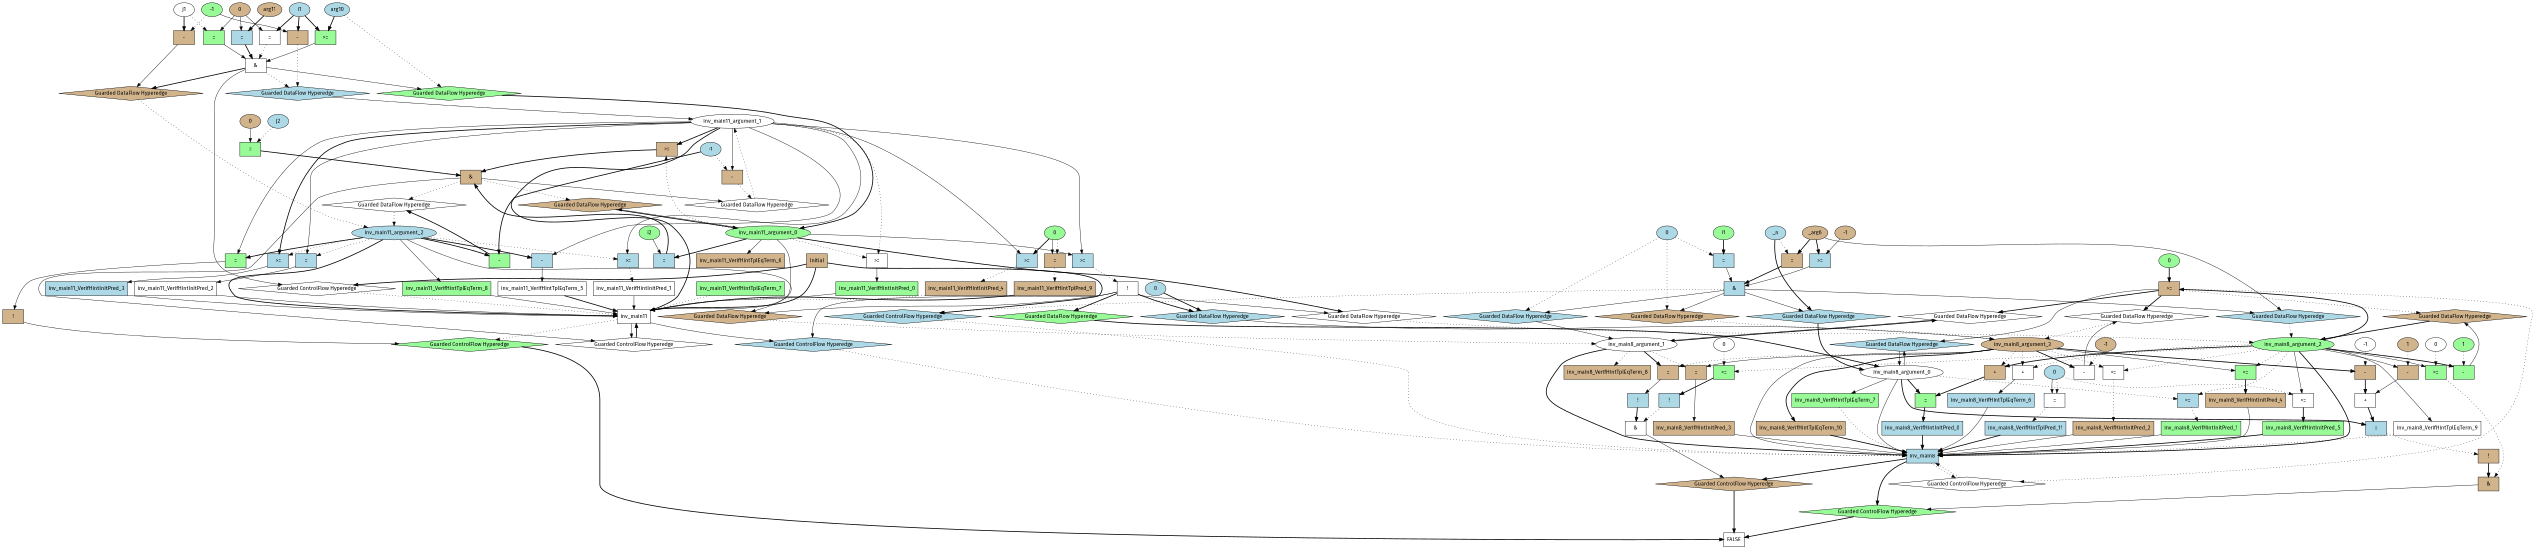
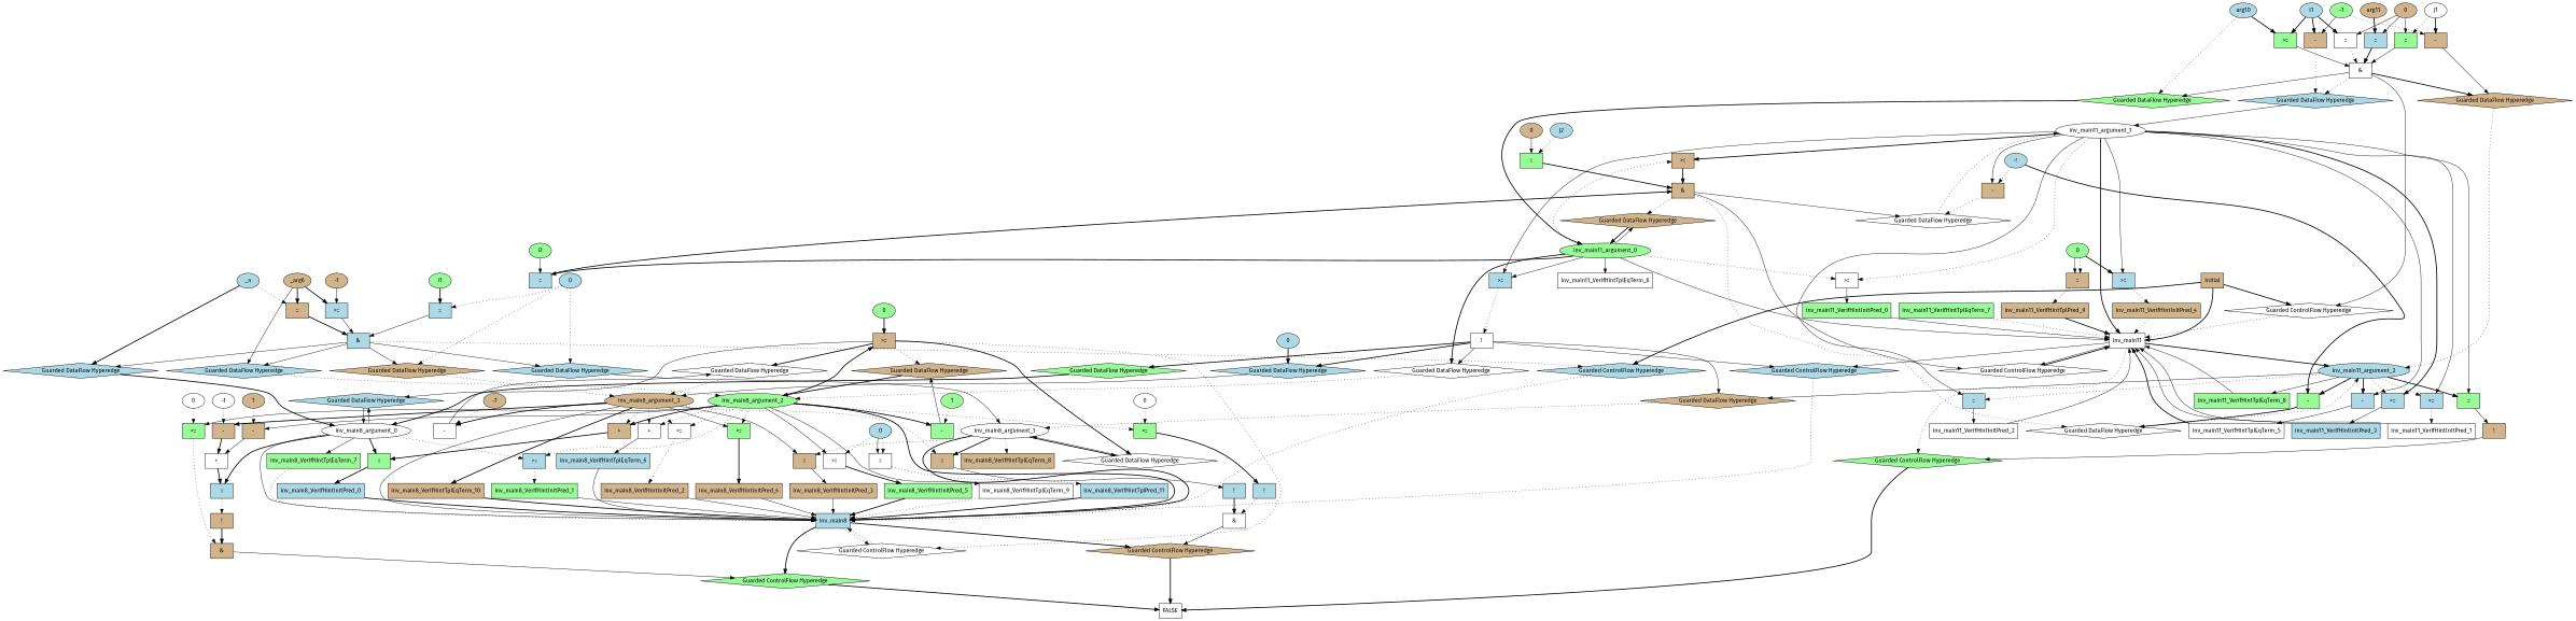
  digraph {
    fontname="Fira Sans"
    node [fillcolor=tan fontname="Fira Sans" shape=rect style=filled]
    edge [fontname="Fira Sans" style=solid]
    n1 [fillcolor=white label=inv_main11]
    n2 [fillcolor=lightblue label="Guarded ControlFlow Hyperedge" shape=diamond]
    n3 [fillcolor=white label="Guarded ControlFlow Hyperedge" shape=diamond]
    n4 [fillcolor=palegreen label="Guarded ControlFlow Hyperedge" shape=diamond]
    n5 [fillcolor=lightblue label=inv_main8]
    n6 [fillcolor=white label=FALSE]
    n7 [fillcolor=white label="Guarded ControlFlow Hyperedge" shape=diamond]
    n8 [fillcolor=palegreen label="Guarded ControlFlow Hyperedge" shape=diamond]
    n9 [label="Guarded ControlFlow Hyperedge" shape=diamond]
    n10 [label=Initial]
    n11 [fillcolor=lightblue label="Guarded ControlFlow Hyperedge" shape=diamond]
    n12 [fillcolor=white label="Guarded ControlFlow Hyperedge" shape=diamond]
    n13 [fillcolor=white label=inv_main8_argument_0 shape=oval]
    n14 [fillcolor=lightblue label="="]
    n15 [fillcolor=lightblue label="Guarded DataFlow Hyperedge" shape=diamond]
    n16 [fillcolor=palegreen label="="]
    n17 [fillcolor=lightblue label=">="]
    n18 [fillcolor=palegreen label=inv_main8_VerifHintTplEqTerm_7]
    n19 [label="!"]
    n20 [fillcolor=lightblue label=inv_main8_VerifHintInitPred_0]
    n21 [fillcolor=palegreen label=inv_main8_VerifHintInitPred_1]
    n22 [fillcolor=white label=inv_main8_argument_1 shape=oval]
    n23 [label="="]
    n24 [fillcolor=white label="Guarded DataFlow Hyperedge" shape=diamond]
    n25 [label="="]
    n26 [label=inv_main8_VerifHintTplEqTerm_8]
    n27 [fillcolor=lightblue label="!"]
    n28 [label=inv_main8_VerifHintInitPred_3]
    n29 [fillcolor=palegreen label=inv_main8_argument_2 shape=oval]
    n30 [label=">="]
    n31 [fillcolor=palegreen label="-"]
    n32 [label="-"]
    n33 [fillcolor=palegreen label=">="]
    n34 [fillcolor=palegreen label=">="]
    n35 [label="+"]
    n36 [fillcolor=white label=">="]
    n37 [fillcolor=palegreen label=">="]
    n38 [fillcolor=white label=">="]
    n39 [fillcolor=white label="+"]
    n40 [fillcolor=white label=inv_main8_VerifHintTplEqTerm_9]
    n41 [label="Guarded DataFlow Hyperedge" shape=diamond]
    n42 [fillcolor=white label="Guarded DataFlow Hyperedge" shape=diamond]
    n43 [fillcolor=white label="+"]
    n44 [label="&"]
    n45 [fillcolor=lightblue label="!"]
    n46 [label=inv_main8_VerifHintInitPred_2]
    n47 [label=inv_main8_VerifHintInitPred_4]
    n48 [fillcolor=palegreen label=inv_main8_VerifHintInitPred_5]
    n49 [fillcolor=lightblue label=inv_main8_VerifHintTplEqTerm_6]
    n50 [label=inv_main8_argument_3 shape=oval]
    n51 [fillcolor=white label="-"]
    n52 [label="-"]
    n53 [label=inv_main8_VerifHintTplEqTerm_10]
    n54 [fillcolor=palegreen label=inv_main11_argument_0 shape=oval]
    n55 [fillcolor=lightblue label=">="]
    n56 [fillcolor=white label="Guarded DataFlow Hyperedge" shape=diamond]
    n57 [label=">="]
    n58 [fillcolor=lightblue label="="]
    n59 [label="Guarded DataFlow Hyperedge" shape=diamond]
    n60 [fillcolor=white label=">="]
-   n61 [label=inv_main11_VerifHintTplEqTerm_6]
+   n61 [fillcolor=white label=inv_main11_VerifHintTplEqTerm_6]
    n62 [fillcolor=white label="!"]
    n63 [label="&"]
    n64 [fillcolor=palegreen label=inv_main11_VerifHintInitPred_0]
    n65 [fillcolor=white label=inv_main11_argument_1 shape=oval]
    n66 [label="-"]
    n67 [fillcolor=palegreen label="="]
    n68 [fillcolor=lightblue label=">="]
    n69 [fillcolor=lightblue label="="]
    n70 [fillcolor=lightblue label=">="]
    n71 [fillcolor=lightblue label=">="]
    n72 [fillcolor=lightblue label="-"]
    n73 [fillcolor=white label="Guarded DataFlow Hyperedge" shape=diamond]
    n74 [label="!"]
    n75 [fillcolor=white label=inv_main11_VerifHintInitPred_1]
    n76 [fillcolor=white label=inv_main11_VerifHintInitPred_2]
    n77 [fillcolor=lightblue label=inv_main11_VerifHintInitPred_3]
    n78 [label=inv_main11_VerifHintInitPred_4]
    n79 [fillcolor=white label=inv_main11_VerifHintTplEqTerm_5]
    n80 [fillcolor=palegreen label=inv_main11_VerifHintTplEqTerm_7]
    n81 [fillcolor=lightblue label=inv_main11_argument_2 shape=oval]
    n82 [fillcolor=palegreen label="-"]
    n83 [label="Guarded DataFlow Hyperedge" shape=diamond]
    n84 [fillcolor=palegreen label=inv_main11_VerifHintTplEqTerm_8]
    n85 [fillcolor=white label="Guarded DataFlow Hyperedge" shape=diamond]
    n86 [fillcolor=palegreen label=0 shape=""]
    n87 [fillcolor=palegreen label=1 shape=""]
    n88 [label=-1 shape=""]
    n89 [fillcolor=lightblue label="Guarded DataFlow Hyperedge" shape=diamond]
    n90 [fillcolor=palegreen label="Guarded DataFlow Hyperedge" shape=diamond]
    n91 [fillcolor=lightblue label=0 shape=""]
    n92 [fillcolor=palegreen label=i2 shape=""]
    n93 [fillcolor=palegreen label="="]
    n94 [fillcolor=lightblue label=j2 shape=""]
    n95 [label=0 shape=""]
    n96 [fillcolor=lightblue label=-1 shape=""]
    n97 [fillcolor=lightblue label="&"]
    n98 [fillcolor=lightblue label="Guarded DataFlow Hyperedge" shape=diamond]
    n99 [fillcolor=lightblue label="Guarded DataFlow Hyperedge" shape=diamond]
    n100 [fillcolor=lightblue label="Guarded DataFlow Hyperedge" shape=diamond]
    n101 [label="Guarded DataFlow Hyperedge" shape=diamond]
    n102 [fillcolor=lightblue label=">="]
    n103 [label=-1 shape=""]
    n104 [label=_arg6 shape=""]
    n105 [label="="]
    n106 [fillcolor=lightblue label="="]
    n107 [fillcolor=palegreen label=i1 shape=""]
    n108 [fillcolor=lightblue label=0 shape=""]
    n109 [fillcolor=lightblue label=_n shape=""]
    n110 [fillcolor=white label="&"]
    n111 [fillcolor=palegreen label="Guarded DataFlow Hyperedge" shape=diamond]
    n112 [fillcolor=lightblue label="Guarded DataFlow Hyperedge" shape=diamond]
    n113 [label="Guarded DataFlow Hyperedge" shape=diamond]
    n114 [fillcolor=palegreen label=">="]
    n115 [fillcolor=lightblue label=arg10 shape=""]
    n116 [fillcolor=lightblue label=i1 shape=""]
    n117 [fillcolor=white label="="]
    n118 [label="-"]
    n119 [label=0 shape=""]
    n120 [fillcolor=palegreen label="="]
    n121 [fillcolor=lightblue label="="]
    n122 [fillcolor=white label=j1 shape=""]
    n123 [label="-"]
    n124 [label=arg11 shape=""]
    n125 [fillcolor=palegreen label=-1 shape=""]
    n126 [label=1 shape=""]
    n127 [fillcolor=white label=-1 shape=""]
    n128 [fillcolor=white label=0 shape=""]
    n129 [fillcolor=white label="&"]
    n130 [fillcolor=white label=0 shape=""]
    n131 [fillcolor=lightblue label=0 shape=""]
    n132 [fillcolor=white label="="]
    n133 [fillcolor=lightblue label=inv_main8_VerifHintTplPred_11]
    n134 [fillcolor=palegreen label=0 shape=""]
    n135 [label="="]
    n136 [label=inv_main11_VerifHintTplPred_9]
    n1 -> n2
    n1 -> n3
    n1 -> n4 [style=dotted]
    n2 -> n5 [style=dotted]
    n3 -> n1 [style=bold]
    n4 -> n6 [style=bold]
    n5 -> n7 [style=dotted]
    n5 -> n8 [style=bold]
    n5 -> n9 [style=bold]
    n7 -> n5 [style=dotted]
    n8 -> n6 [style=bold]
    n9 -> n6 [style=bold]
    n10 -> n1 [style=bold]
    n10 -> n11 [style=bold]
    n10 -> n12 [style=bold]
    n11 -> n5 [style=dotted]
    n12 -> n1 [style=dotted]
    n13 -> n5
    n13 -> n14 [style=bold]
    n13 -> n15
    n13 -> n16 [style=bold]
    n13 -> n17 [style=dotted]
    n13 -> n18
    n14 -> n19 [style=dotted]
    n15 -> n13
    n16 -> n20 [style=bold]
    n17 -> n21 [style=dotted]
    n18 -> n5 [style=dotted]
    n19 -> n44 [style=bold]
    n20 -> n5 [style=bold]
    n21 -> n5
    n22 -> n5 [style=bold]
    n22 -> n23 [style=bold]
    n22 -> n24 [style=bold]
    n22 -> n25 [style=dotted]
    n22 -> n26 [style=dotted]
    n23 -> n27
    n24 -> n22
    n25 -> n28
    n27 -> n129 [style=bold]
    n28 -> n5
    n29 -> n5 [style=bold]
    n29 -> n17 [style=dotted]
    n29 -> n30 [style=bold]
    n29 -> n31 [style=bold]
    n29 -> n32
    n29 -> n33
    n29 -> n34 [style=dotted]
    n29 -> n35 [style=bold]
    n29 -> n36 [style=dotted]
    n29 -> n37 [style=dotted]
    n29 -> n38
    n29 -> n39 [style=dotted]
    n29 -> n40
    n30 -> n7 [style=dotted]
    n30 -> n15
    n30 -> n24 [style=bold]
    n30 -> n41 [style=dotted]
    n30 -> n42 [style=bold]
    n31 -> n41
    n32 -> n43
    n33 -> n44 [style=dotted]
    n34 -> n45 [style=bold]
    n35 -> n16 [style=bold]
    n36 -> n46 [style=dotted]
    n37 -> n47 [style=bold]
    n38 -> n48 [style=bold]
    n39 -> n49
    n40 -> n5 [style=dotted]
    n41 -> n29 [style=bold]
    n42 -> n50 [style=dotted]
    n43 -> n14 [style=bold]
    n44 -> n8
    n45 -> n129 [style=dotted]
    n46 -> n5
    n47 -> n5
    n48 -> n5 [style=bold]
    n49 -> n5
    n50 -> n5
    n50 -> n23 [style=dotted]
    n50 -> n25
    n50 -> n35 [style=dotted]
    n50 -> n36 [style=dotted]
    n50 -> n37
    n50 -> n39 [style=dotted]
    n50 -> n51 [style=bold]
    n50 -> n52 [style=bold]
    n50 -> n53 [style=bold]
    n51 -> n42
    n52 -> n43 [style=bold]
    n53 -> n5 [style=bold]
    n54 -> n1
    n54 -> n55
    n54 -> n56 [style=bold]
    n54 -> n57 [style=dotted]
    n54 -> n58 [style=bold]
    n54 -> n59
    n54 -> n60 [style=dotted]
    n54 -> n61
    n55 -> n62 [style=dotted]
    n56 -> n29 [style=dotted]
    n57 -> n63 [style=bold]
    n58 -> n63 [style=bold]
    n59 -> n54 [style=bold]
    n60 -> n64
    n62 -> n2
    n62 -> n56
    n62 -> n83
    n62 -> n89 [style=bold]
    n62 -> n90 [style=bold]
    n63 -> n3
    n63 -> n59 [style=dotted]
    n63 -> n73
    n63 -> n85 [style=dotted]
    n64 -> n1
    n65 -> n1 [style=bold]
    n65 -> n55
    n65 -> n57 [style=bold]
    n65 -> n60 [style=dotted]
    n65 -> n66
    n65 -> n67
    n65 -> n68
    n65 -> n69
    n65 -> n70 [style=bold]
    n65 -> n71
    n65 -> n72
    n66 -> n73 [style=dotted]
    n67 -> n74
    n68 -> n75 [style=dotted]
    n69 -> n76
    n70 -> n77
    n71 -> n78 [style=dotted]
    n72 -> n79
    n73 -> n65 [style=dotted]
    n74 -> n4
    n75 -> n1
    n76 -> n1
    n77 -> n1
    n78 -> n1 [style=dotted]
    n79 -> n1 [style=bold]
    n80 -> n1 [style=dotted]
-   n81 -> n1 [style=bold]
+   n1 -> n81 [style=bold]
    n81 -> n67 [style=bold]
    n81 -> n68 [style=dotted]
    n81 -> n69 [style=dotted]
    n81 -> n70 [style=dotted]
    n81 -> n72 [style=bold]
    n81 -> n82 [style=bold]
    n81 -> n83
    n81 -> n84
    n82 -> n85 [style=bold]
    n83 -> n22 [style=dotted]
    n84 -> n1
    n85 -> n81 [style=dotted]
    n86 -> n30 [style=bold]
    n87 -> n31 [style=dotted]
    n88 -> n51 [style=dotted]
    n89 -> n50
    n90 -> n13 [style=bold]
    n91 -> n89 [style=bold]
    n92 -> n58
    n93 -> n63 [style=bold]
    n94 -> n93 [style=dotted]
    n95 -> n93
    n96 -> n66 [style=dotted]
    n96 -> n82 [style=bold]
    n97 -> n11 [style=dotted]
    n97 -> n98
    n97 -> n99
    n97 -> n100
    n97 -> n101
    n98 -> n13 [style=bold]
    n99 -> n22
    n100 -> n29 [style=dotted]
    n101 -> n50 [style=dotted]
    n102 -> n97
    n103 -> n102
    n104 -> n100
    n104 -> n102 [style=bold]
    n104 -> n105 [style=bold]
    n105 -> n97 [style=bold]
    n106 -> n97
    n107 -> n106 [style=bold]
    n108 -> n99 [style=dotted]
    n108 -> n101 [style=dotted]
    n108 -> n106 [style=dotted]
    n109 -> n98 [style=bold]
    n109 -> n105 [style=dotted]
    n110 -> n12
    n110 -> n111
    n110 -> n112 [style=dotted]
    n110 -> n113 [style=bold]
    n111 -> n54 [style=bold]
    n112 -> n65
    n113 -> n81 [style=dotted]
    n114 -> n110
    n115 -> n111 [style=dotted]
    n115 -> n114 [style=bold]
    n116 -> n114 [style=bold]
    n116 -> n117 [style=bold]
    n116 -> n118 [style=bold]
    n117 -> n110 [style=dotted]
    n118 -> n112 [style=dotted]
    n119 -> n117
    n119 -> n120
    n119 -> n121
    n120 -> n110
    n121 -> n110 [style=bold]
    n122 -> n120 [style=dotted]
    n122 -> n123 [style=bold]
    n123 -> n113
    n124 -> n121 [style=bold]
    n125 -> n118
    n125 -> n123 [style=dotted]
    n126 -> n32 [style=dotted]
    n127 -> n52 [style=dotted]
    n128 -> n33 [style=dotted]
    n129 -> n9
    n130 -> n34 [style=dotted]
    n131 -> n38 [style=dotted]
    n131 -> n132
    n131 -> n132 [style=dotted]
    n132 -> n133 [style=dotted]
    n133 -> n5 [style=bold]
    n134 -> n71 [style=bold]
    n134 -> n135
    n134 -> n135 [style=dotted]
    n135 -> n136 [style=dotted]
    n136 -> n1 [style=bold]
  }
